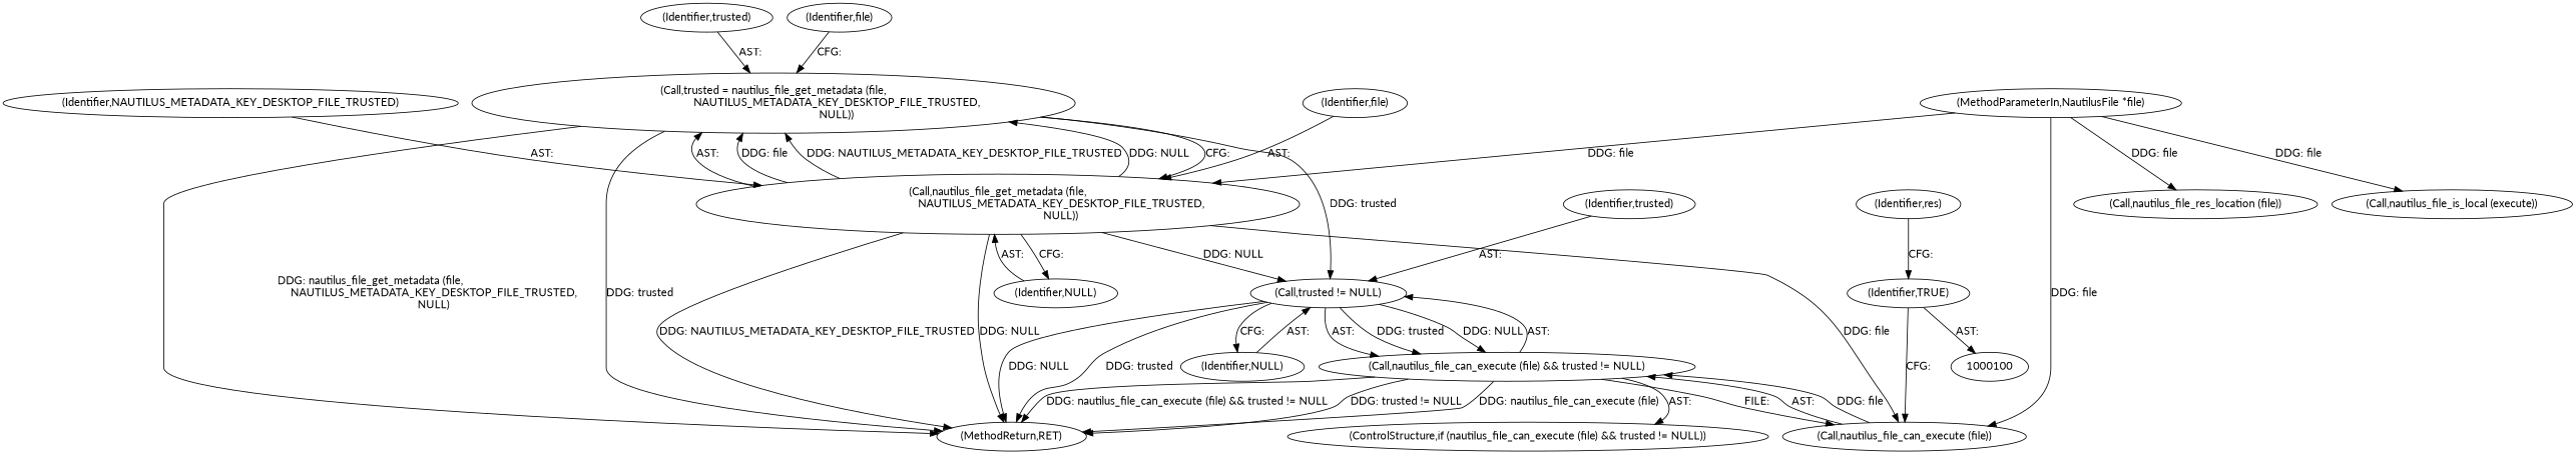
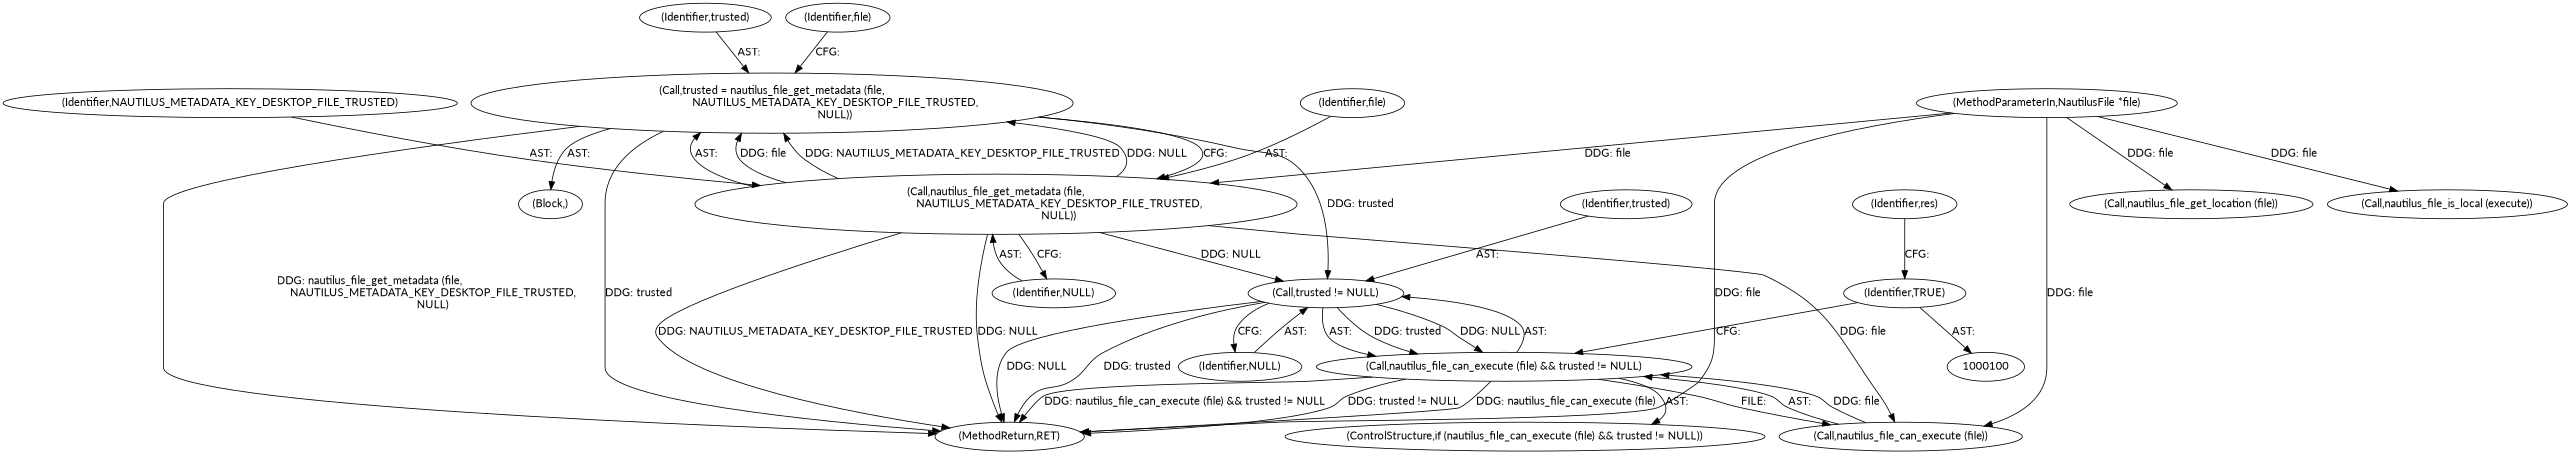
  digraph {
    fontname=Lato
    node [fontname=Lato]
    edge [fontname=Lato]
    n1 [label="(Call,trusted != NULL)"]
    n2 [label="(Call,nautilus_file_can_execute (file) && trusted != NULL)"]
    n3 [label="(Identifier,NULL)"]
    n4 [label="(MethodReturn,RET)"]
    n5 [label="(Call,nautilus_file_can_execute (file))"]
    n6 [label="(ControlStructure,if (nautilus_file_can_execute (file) && trusted != NULL))"]
    n7 [label="(Call,trusted = nautilus_file_get_metadata (file,\n                                          NAUTILUS_METADATA_KEY_DESKTOP_FILE_TRUSTED,\n                                          NULL))"]
    n8 [label="(Call,nautilus_file_get_metadata (file,\n                                          NAUTILUS_METADATA_KEY_DESKTOP_FILE_TRUSTED,\n                                          NULL))"]
+   n9 [label="(Block,)"]
    n10 [label="(Identifier,NULL)"]
    n11 [label="(MethodParameterIn,NautilusFile *file)"]
-   n12 [label="(Call,nautilus_file_res_location (file))"]
+   n12 [label="(Call,nautilus_file_get_location (file))"]
    n13 [label="(Call,nautilus_file_is_local (execute))"]
    n14 [label="(Identifier,file)"]
    n15 [label="(Identifier,trusted)"]
    n16 [label="(Identifier,NAUTILUS_METADATA_KEY_DESKTOP_FILE_TRUSTED)"]
    n17 [label="(Identifier,file)"]
    n18 [label="(Identifier,TRUE)"]
    1000100
    n20 [label="(Identifier,trusted)"]
    n21 [label="(Identifier,res)"]
    n1 -> n2 [label="AST: "]
    n1 -> n2 [label="DDG: trusted"]
    n1 -> n2 [label="DDG: NULL"]
    n1 -> n3 [label="CFG: "]
    n1 -> n4 [label="DDG: trusted"]
    n1 -> n4 [label="DDG: NULL"]
    n2 -> n1 [label="AST: "]
    n2 -> n4 [label="DDG: trusted != NULL"]
    n2 -> n4 [label="DDG: nautilus_file_can_execute (file)"]
    n2 -> n4 [label="DDG: nautilus_file_can_execute (file) && trusted != NULL"]
    n2 -> n5 [label="FILE: "]
    n2 -> n6 [label="AST: "]
    n3 -> n1 [label="AST: "]
    n5 -> n2 [label="AST: "]
    n5 -> n2 [label="DDG: file"]
    n7 -> n1 [label="DDG: trusted"]
    n7 -> n4 [label="DDG: trusted"]
    n7 -> n4 [label="DDG: nautilus_file_get_metadata (file,\n                                          NAUTILUS_METADATA_KEY_DESKTOP_FILE_TRUSTED,\n                                          NULL)"]
    n7 -> n8 [label="CFG: "]
+   n7 -> n9 [label="AST: "]
    n8 -> n1 [label="DDG: NULL"]
    n8 -> n4 [label="DDG: NULL"]
    n8 -> n4 [label="DDG: NAUTILUS_METADATA_KEY_DESKTOP_FILE_TRUSTED"]
    n8 -> n5 [label="DDG: file"]
    n8 -> n7 [label="AST: "]
    n8 -> n7 [label="DDG: file"]
    n8 -> n7 [label="DDG: NAUTILUS_METADATA_KEY_DESKTOP_FILE_TRUSTED"]
    n8 -> n7 [label="DDG: NULL"]
    n8 -> n10 [label="CFG: "]
    n10 -> n8 [label="AST: "]
+   n11 -> n4 [label="DDG: file"]
    n11 -> n5 [label="DDG: file"]
    n11 -> n8 [label="DDG: file"]
    n11 -> n12 [label="DDG: file"]
    n11 -> n13 [label="DDG: file"]
    n14 -> n8 [label="AST: "]
    n15 -> n7 [label="AST: "]
    n16 -> n8 [label="AST: "]
    n17 -> n7 [label="CFG: "]
-   n18 -> n5 [label="CFG: "]
+   n18 -> n2 [label="CFG: "]
    n18 -> 1000100 [label="AST: "]
    n20 -> n1 [label="AST: "]
    n21 -> n18 [label="CFG: "]
  }
